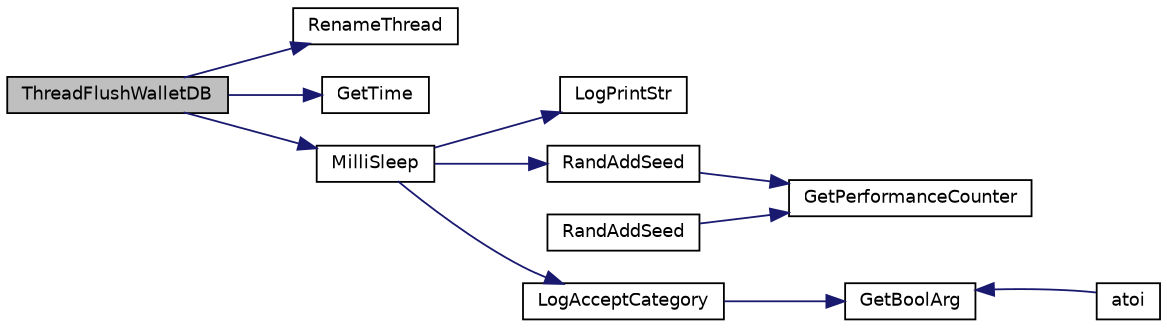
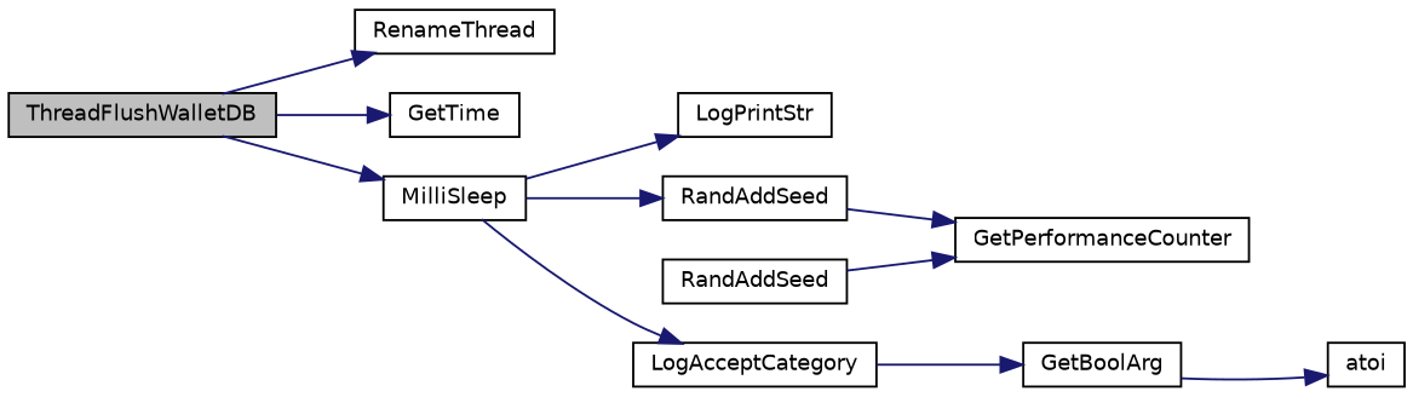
  digraph {
    fontname="DejaVu Sans"
    rankdir=LR
    node [color=black fillcolor=white fontname="DejaVu Sans" fontsize=10 shape=record style=filled]
    edge [color=midnightblue fontname="DejaVu Sans" fontsize=10 labelfontname=Helvetica labelfontsize=10 style=solid]
    n1 [fillcolor=grey75 fontcolor=black height=0.2 label=ThreadFlushWalletDB width=0.4]
    n2 [height=0.2 label=RenameThread width=0.4]
    n3 [height=0.2 label=GetTime width=0.4]
    n4 [height=0.2 label=MilliSleep width=0.4]
    n5 [height=0.2 label=GetBoolArg width=0.4]
    n6 [height=0.2 label=atoi width=0.4]
    n7 [height=0.2 label=RandAddSeed width=0.4]
    n8 [height=0.2 label=LogAcceptCategory width=0.4]
    n9 [height=0.2 label=LogPrintStr width=0.4]
    n10 [height=0.2 label=GetPerformanceCounter width=0.4]
    n11 [height=0.2 label=RandAddSeed width=0.4]
    n1 -> n2
    n1 -> n3
    n1 -> n4
    n4 -> n7
    n4 -> n8
    n4 -> n9
-   n6 -> n5
+   n5 -> n6
    n7 -> n10
    n8 -> n5
    n11 -> n10
  }
